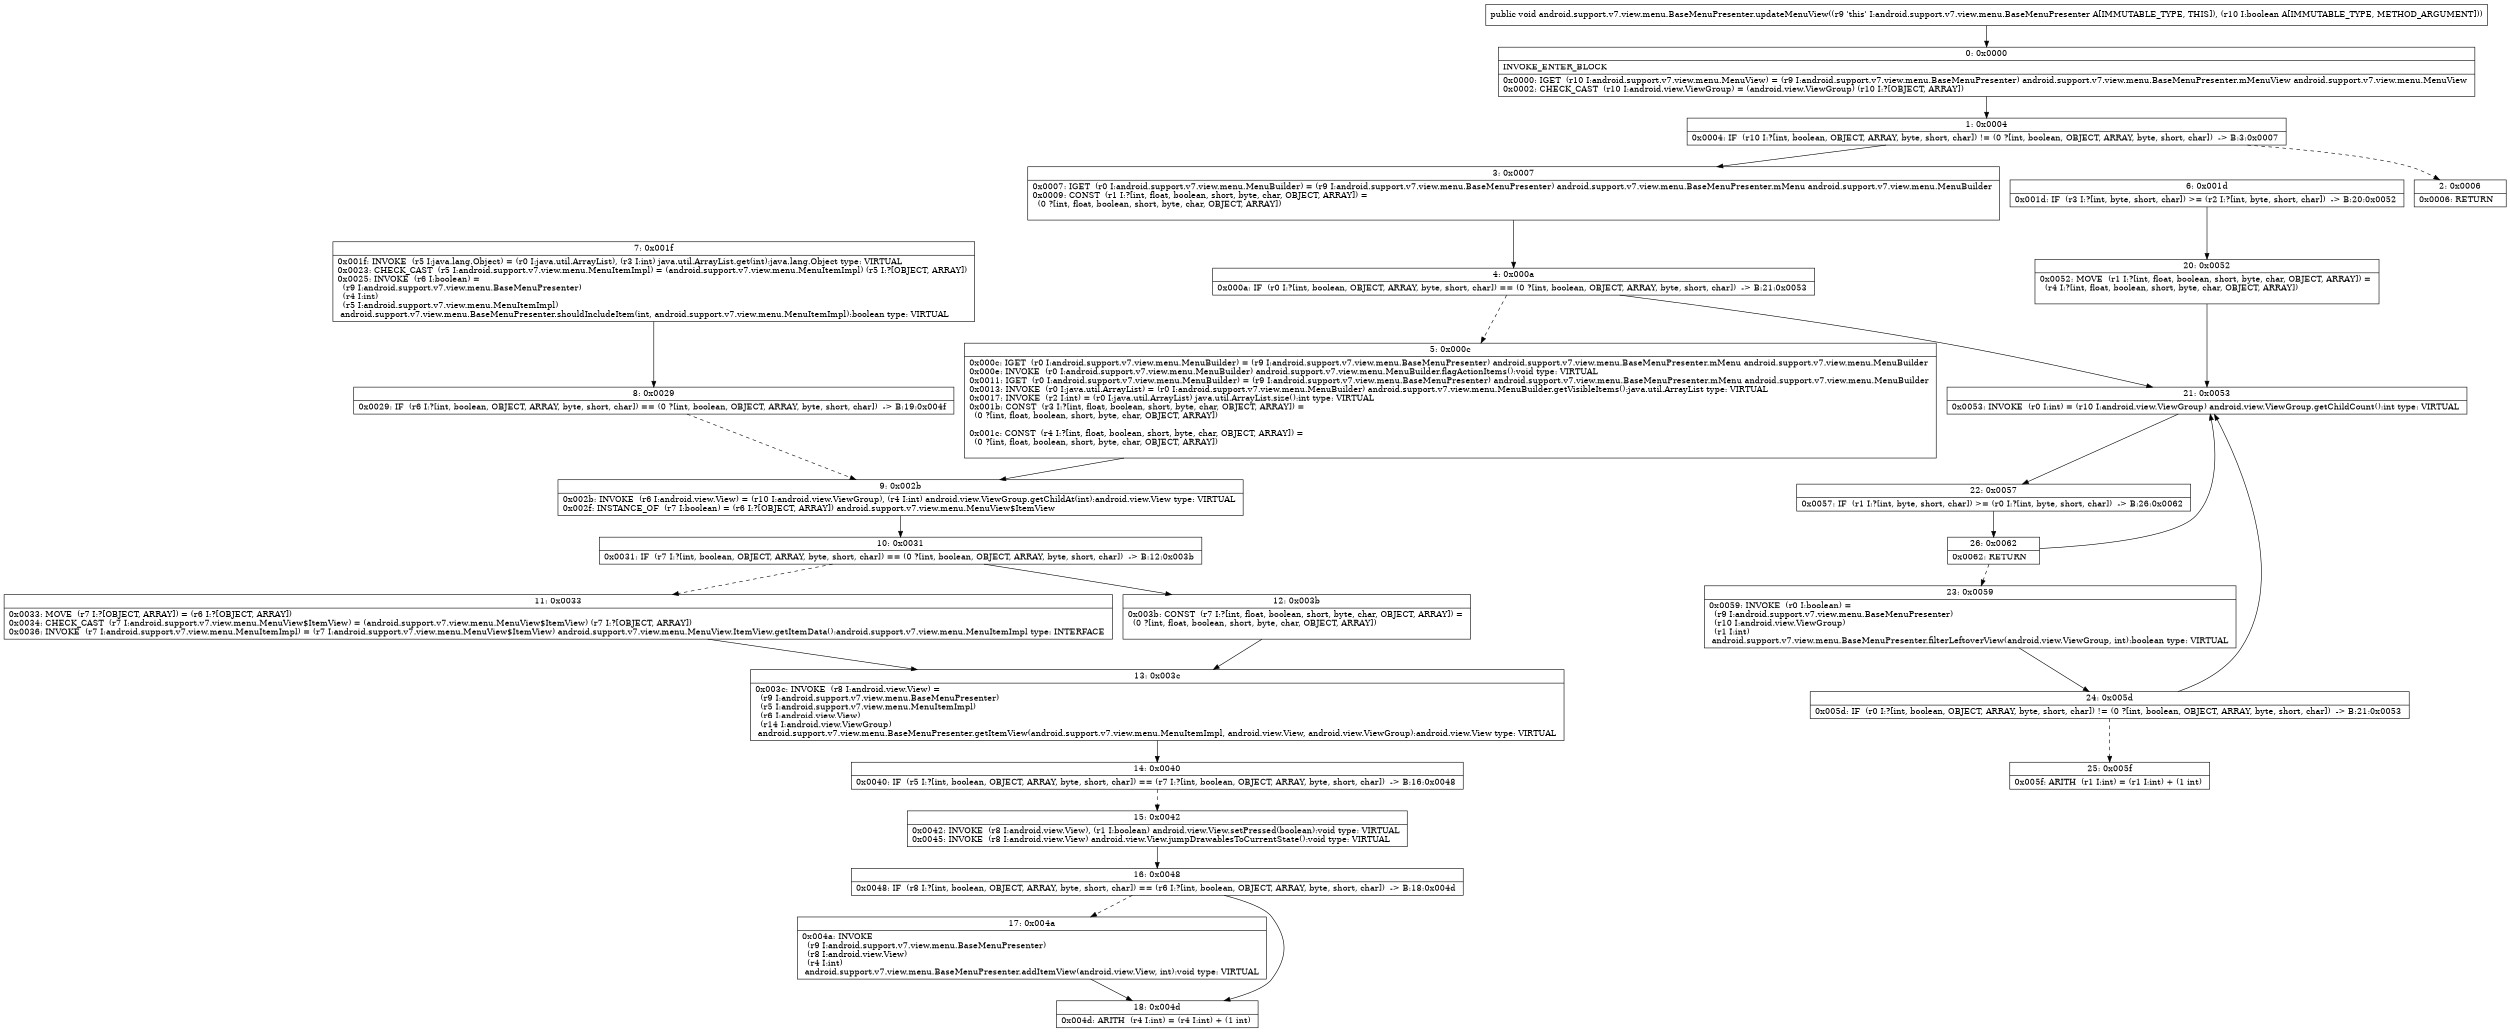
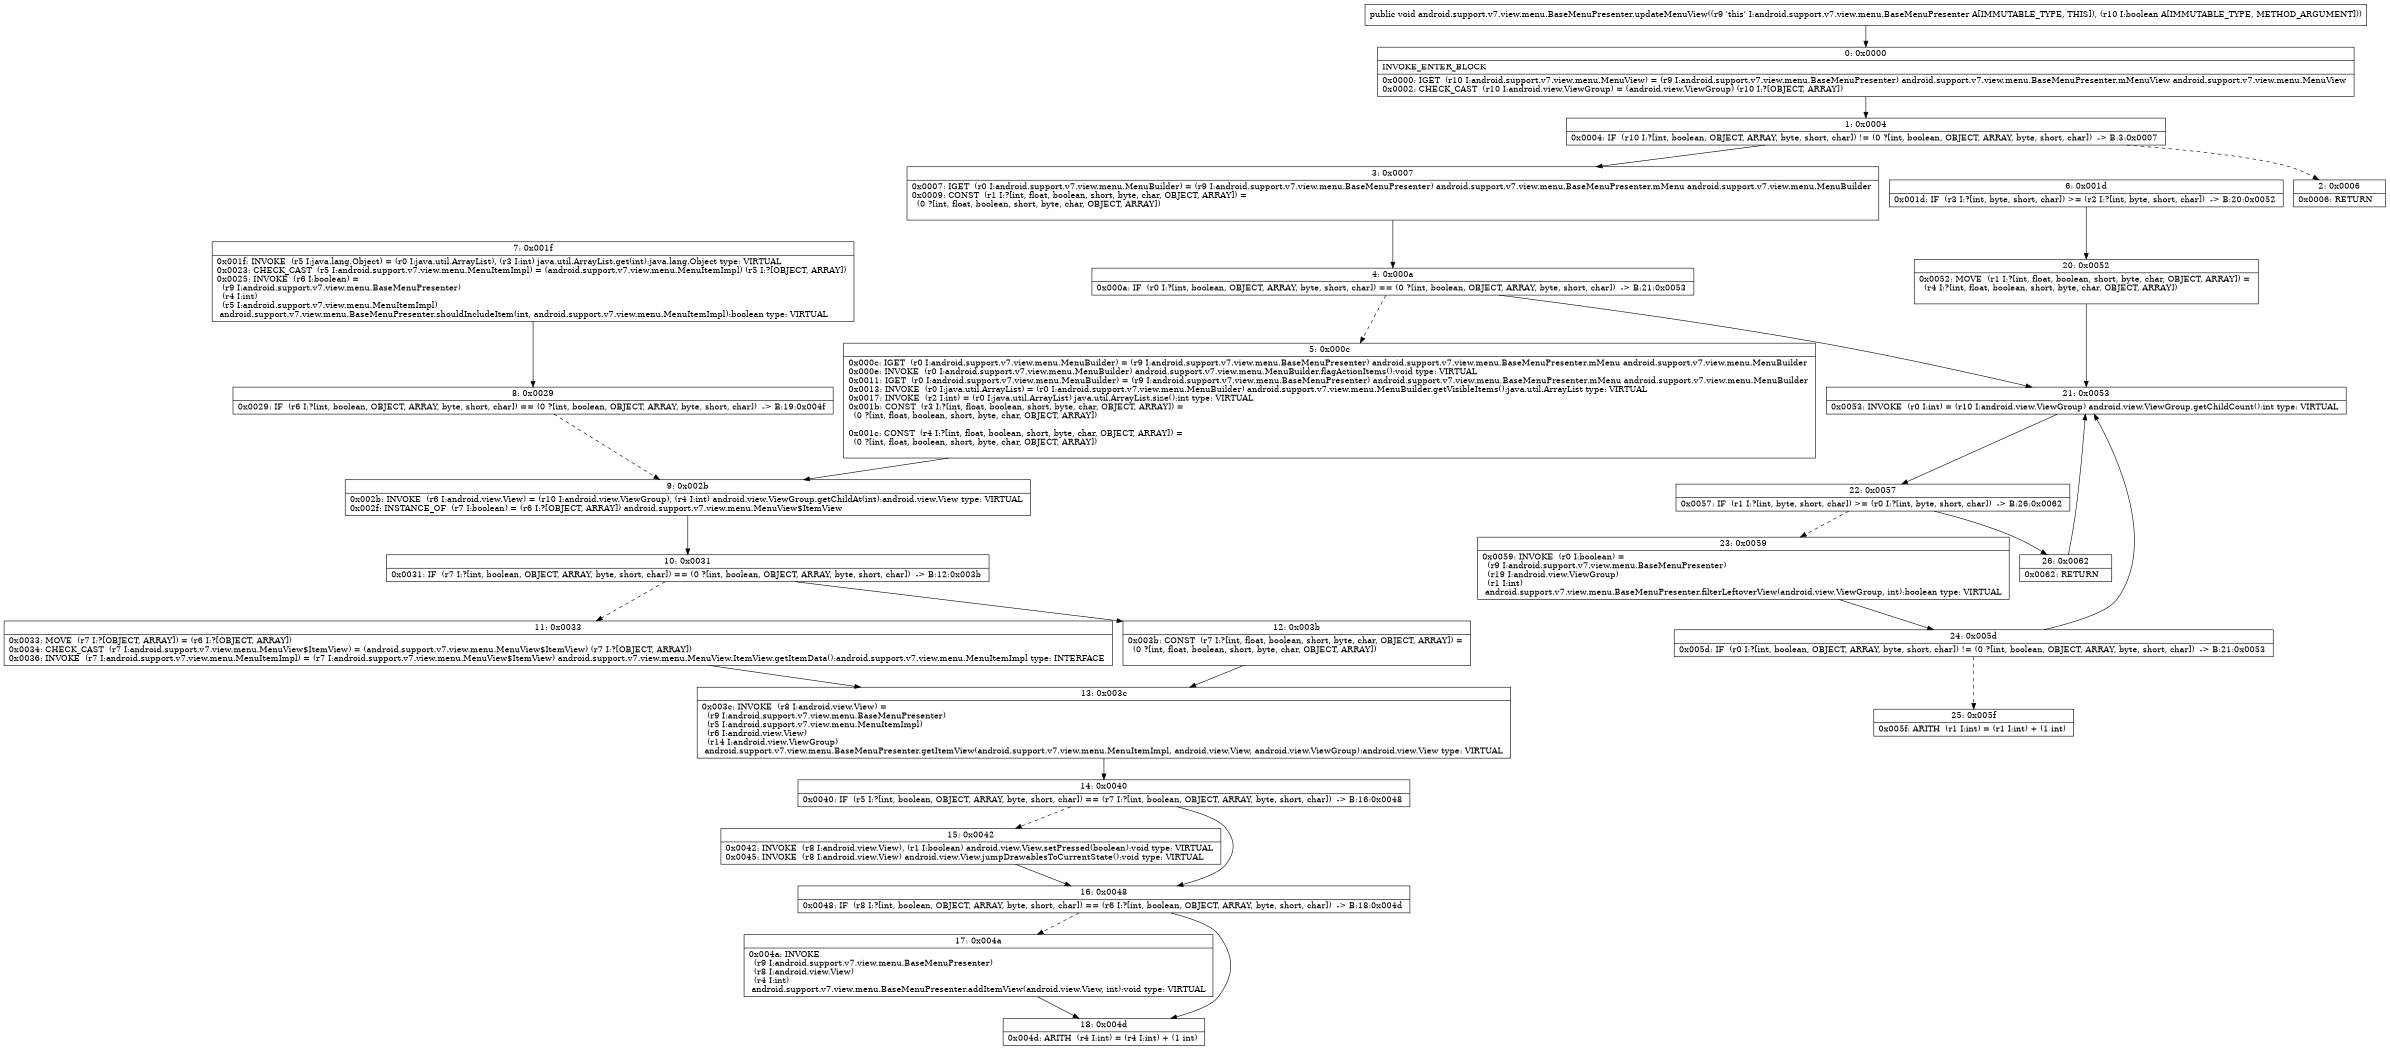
  digraph {
    node [shape=record]
    n1 [label="{0\:\ 0x0000|INVOKE_ENTER_BLOCK\l|0x0000: IGET  (r10 I:android.support.v7.view.menu.MenuView) = (r9 I:android.support.v7.view.menu.BaseMenuPresenter) android.support.v7.view.menu.BaseMenuPresenter.mMenuView android.support.v7.view.menu.MenuView \l0x0002: CHECK_CAST  (r10 I:android.view.ViewGroup) = (android.view.ViewGroup) (r10 I:?[OBJECT, ARRAY]) \l}"]
    n2 [label="{1\:\ 0x0004|0x0004: IF  (r10 I:?[int, boolean, OBJECT, ARRAY, byte, short, char]) != (0 ?[int, boolean, OBJECT, ARRAY, byte, short, char])  \-\> B:3:0x0007 \l}"]
    n3 [label="{2\:\ 0x0006|0x0006: RETURN   \l}"]
    n4 [label="{3\:\ 0x0007|0x0007: IGET  (r0 I:android.support.v7.view.menu.MenuBuilder) = (r9 I:android.support.v7.view.menu.BaseMenuPresenter) android.support.v7.view.menu.BaseMenuPresenter.mMenu android.support.v7.view.menu.MenuBuilder \l0x0009: CONST  (r1 I:?[int, float, boolean, short, byte, char, OBJECT, ARRAY]) = \l  (0 ?[int, float, boolean, short, byte, char, OBJECT, ARRAY])\l \l}"]
    n5 [label="{4\:\ 0x000a|0x000a: IF  (r0 I:?[int, boolean, OBJECT, ARRAY, byte, short, char]) == (0 ?[int, boolean, OBJECT, ARRAY, byte, short, char])  \-\> B:21:0x0053 \l}"]
    n6 [label="{5\:\ 0x000c|0x000c: IGET  (r0 I:android.support.v7.view.menu.MenuBuilder) = (r9 I:android.support.v7.view.menu.BaseMenuPresenter) android.support.v7.view.menu.BaseMenuPresenter.mMenu android.support.v7.view.menu.MenuBuilder \l0x000e: INVOKE  (r0 I:android.support.v7.view.menu.MenuBuilder) android.support.v7.view.menu.MenuBuilder.flagActionItems():void type: VIRTUAL \l0x0011: IGET  (r0 I:android.support.v7.view.menu.MenuBuilder) = (r9 I:android.support.v7.view.menu.BaseMenuPresenter) android.support.v7.view.menu.BaseMenuPresenter.mMenu android.support.v7.view.menu.MenuBuilder \l0x0013: INVOKE  (r0 I:java.util.ArrayList) = (r0 I:android.support.v7.view.menu.MenuBuilder) android.support.v7.view.menu.MenuBuilder.getVisibleItems():java.util.ArrayList type: VIRTUAL \l0x0017: INVOKE  (r2 I:int) = (r0 I:java.util.ArrayList) java.util.ArrayList.size():int type: VIRTUAL \l0x001b: CONST  (r3 I:?[int, float, boolean, short, byte, char, OBJECT, ARRAY]) = \l  (0 ?[int, float, boolean, short, byte, char, OBJECT, ARRAY])\l \l0x001c: CONST  (r4 I:?[int, float, boolean, short, byte, char, OBJECT, ARRAY]) = \l  (0 ?[int, float, boolean, short, byte, char, OBJECT, ARRAY])\l \l}"]
    n7 [label="{21\:\ 0x0053|0x0053: INVOKE  (r0 I:int) = (r10 I:android.view.ViewGroup) android.view.ViewGroup.getChildCount():int type: VIRTUAL \l}"]
    n8 [label="{9\:\ 0x002b|0x002b: INVOKE  (r6 I:android.view.View) = (r10 I:android.view.ViewGroup), (r4 I:int) android.view.ViewGroup.getChildAt(int):android.view.View type: VIRTUAL \l0x002f: INSTANCE_OF  (r7 I:boolean) = (r6 I:?[OBJECT, ARRAY]) android.support.v7.view.menu.MenuView$ItemView \l}"]
    n9 [label="{22\:\ 0x0057|0x0057: IF  (r1 I:?[int, byte, short, char]) \>= (r0 I:?[int, byte, short, char])  \-\> B:26:0x0062 \l}"]
    n10 [label="{6\:\ 0x001d|0x001d: IF  (r3 I:?[int, byte, short, char]) \>= (r2 I:?[int, byte, short, char])  \-\> B:20:0x0052 \l}"]
    n11 [label="{20\:\ 0x0052|0x0052: MOVE  (r1 I:?[int, float, boolean, short, byte, char, OBJECT, ARRAY]) = \l  (r4 I:?[int, float, boolean, short, byte, char, OBJECT, ARRAY])\l \l}"]
    n12 [label="{7\:\ 0x001f|0x001f: INVOKE  (r5 I:java.lang.Object) = (r0 I:java.util.ArrayList), (r3 I:int) java.util.ArrayList.get(int):java.lang.Object type: VIRTUAL \l0x0023: CHECK_CAST  (r5 I:android.support.v7.view.menu.MenuItemImpl) = (android.support.v7.view.menu.MenuItemImpl) (r5 I:?[OBJECT, ARRAY]) \l0x0025: INVOKE  (r6 I:boolean) = \l  (r9 I:android.support.v7.view.menu.BaseMenuPresenter)\l  (r4 I:int)\l  (r5 I:android.support.v7.view.menu.MenuItemImpl)\l android.support.v7.view.menu.BaseMenuPresenter.shouldIncludeItem(int, android.support.v7.view.menu.MenuItemImpl):boolean type: VIRTUAL \l}"]
    n13 [label="{8\:\ 0x0029|0x0029: IF  (r6 I:?[int, boolean, OBJECT, ARRAY, byte, short, char]) == (0 ?[int, boolean, OBJECT, ARRAY, byte, short, char])  \-\> B:19:0x004f \l}"]
    n14 [label="{10\:\ 0x0031|0x0031: IF  (r7 I:?[int, boolean, OBJECT, ARRAY, byte, short, char]) == (0 ?[int, boolean, OBJECT, ARRAY, byte, short, char])  \-\> B:12:0x003b \l}"]
    n15 [label="{11\:\ 0x0033|0x0033: MOVE  (r7 I:?[OBJECT, ARRAY]) = (r6 I:?[OBJECT, ARRAY]) \l0x0034: CHECK_CAST  (r7 I:android.support.v7.view.menu.MenuView$ItemView) = (android.support.v7.view.menu.MenuView$ItemView) (r7 I:?[OBJECT, ARRAY]) \l0x0036: INVOKE  (r7 I:android.support.v7.view.menu.MenuItemImpl) = (r7 I:android.support.v7.view.menu.MenuView$ItemView) android.support.v7.view.menu.MenuView.ItemView.getItemData():android.support.v7.view.menu.MenuItemImpl type: INTERFACE \l}"]
    n16 [label="{12\:\ 0x003b|0x003b: CONST  (r7 I:?[int, float, boolean, short, byte, char, OBJECT, ARRAY]) = \l  (0 ?[int, float, boolean, short, byte, char, OBJECT, ARRAY])\l \l}"]
    n17 [label="{13\:\ 0x003c|0x003c: INVOKE  (r8 I:android.view.View) = \l  (r9 I:android.support.v7.view.menu.BaseMenuPresenter)\l  (r5 I:android.support.v7.view.menu.MenuItemImpl)\l  (r6 I:android.view.View)\l  (r14 I:android.view.ViewGroup)\l android.support.v7.view.menu.BaseMenuPresenter.getItemView(android.support.v7.view.menu.MenuItemImpl, android.view.View, android.view.ViewGroup):android.view.View type: VIRTUAL \l}"]
    n18 [label="{14\:\ 0x0040|0x0040: IF  (r5 I:?[int, boolean, OBJECT, ARRAY, byte, short, char]) == (r7 I:?[int, boolean, OBJECT, ARRAY, byte, short, char])  \-\> B:16:0x0048 \l}"]
    n19 [label="{15\:\ 0x0042|0x0042: INVOKE  (r8 I:android.view.View), (r1 I:boolean) android.view.View.setPressed(boolean):void type: VIRTUAL \l0x0045: INVOKE  (r8 I:android.view.View) android.view.View.jumpDrawablesToCurrentState():void type: VIRTUAL \l}"]
    n20 [label="{16\:\ 0x0048|0x0048: IF  (r8 I:?[int, boolean, OBJECT, ARRAY, byte, short, char]) == (r6 I:?[int, boolean, OBJECT, ARRAY, byte, short, char])  \-\> B:18:0x004d \l}"]
    n21 [label="{17\:\ 0x004a|0x004a: INVOKE  \l  (r9 I:android.support.v7.view.menu.BaseMenuPresenter)\l  (r8 I:android.view.View)\l  (r4 I:int)\l android.support.v7.view.menu.BaseMenuPresenter.addItemView(android.view.View, int):void type: VIRTUAL \l}"]
    n22 [label="{18\:\ 0x004d|0x004d: ARITH  (r4 I:int) = (r4 I:int) + (1 int) \l}"]
-   n23 [label="{23\:\ 0x0059|0x0059: INVOKE  (r0 I:boolean) = \l  (r9 I:android.support.v7.view.menu.BaseMenuPresenter)\l  (r10 I:android.view.ViewGroup)\l  (r1 I:int)\l android.support.v7.view.menu.BaseMenuPresenter.filterLeftoverView(android.view.ViewGroup, int):boolean type: VIRTUAL \l}"]
+   n23 [label="{23\:\ 0x0059|0x0059: INVOKE  (r0 I:boolean) = \l  (r9 I:android.support.v7.view.menu.BaseMenuPresenter)\l  (r19 I:android.view.ViewGroup)\l  (r1 I:int)\l android.support.v7.view.menu.BaseMenuPresenter.filterLeftoverView(android.view.ViewGroup, int):boolean type: VIRTUAL \l}"]
    n24 [label="{26\:\ 0x0062|0x0062: RETURN   \l}"]
    n25 [label="{24\:\ 0x005d|0x005d: IF  (r0 I:?[int, boolean, OBJECT, ARRAY, byte, short, char]) != (0 ?[int, boolean, OBJECT, ARRAY, byte, short, char])  \-\> B:21:0x0053 \l}"]
    n26 [label="{25\:\ 0x005f|0x005f: ARITH  (r1 I:int) = (r1 I:int) + (1 int) \l}"]
    n27 [label="{public void android.support.v7.view.menu.BaseMenuPresenter.updateMenuView((r9 'this' I:android.support.v7.view.menu.BaseMenuPresenter A[IMMUTABLE_TYPE, THIS]), (r10 I:boolean A[IMMUTABLE_TYPE, METHOD_ARGUMENT])) }"]
    n1 -> n2
    n2 -> n3 [style=dashed]
    n2 -> n4
    n4 -> n5
    n5 -> n6 [style=dashed]
    n5 -> n7
    n6 -> n8
    n7 -> n9
    n8 -> n14
-   n24 -> n23 [style=dashed]
+   n9 -> n23 [style=dashed]
    n9 -> n24
    n10 -> n11
    n11 -> n7
    n12 -> n13
    n13 -> n8 [style=dashed]
    n14 -> n15 [style=dashed]
    n14 -> n16
    n15 -> n17
    n16 -> n17
    n17 -> n18
    n18 -> n19 [style=dashed]
+   n18 -> n20
    n19 -> n20
    n20 -> n21 [style=dashed]
    n20 -> n22
    n21 -> n22
    n23 -> n25
    n24 -> n7
    n25 -> n7
    n25 -> n26 [style=dashed]
    n27 -> n1
  }
